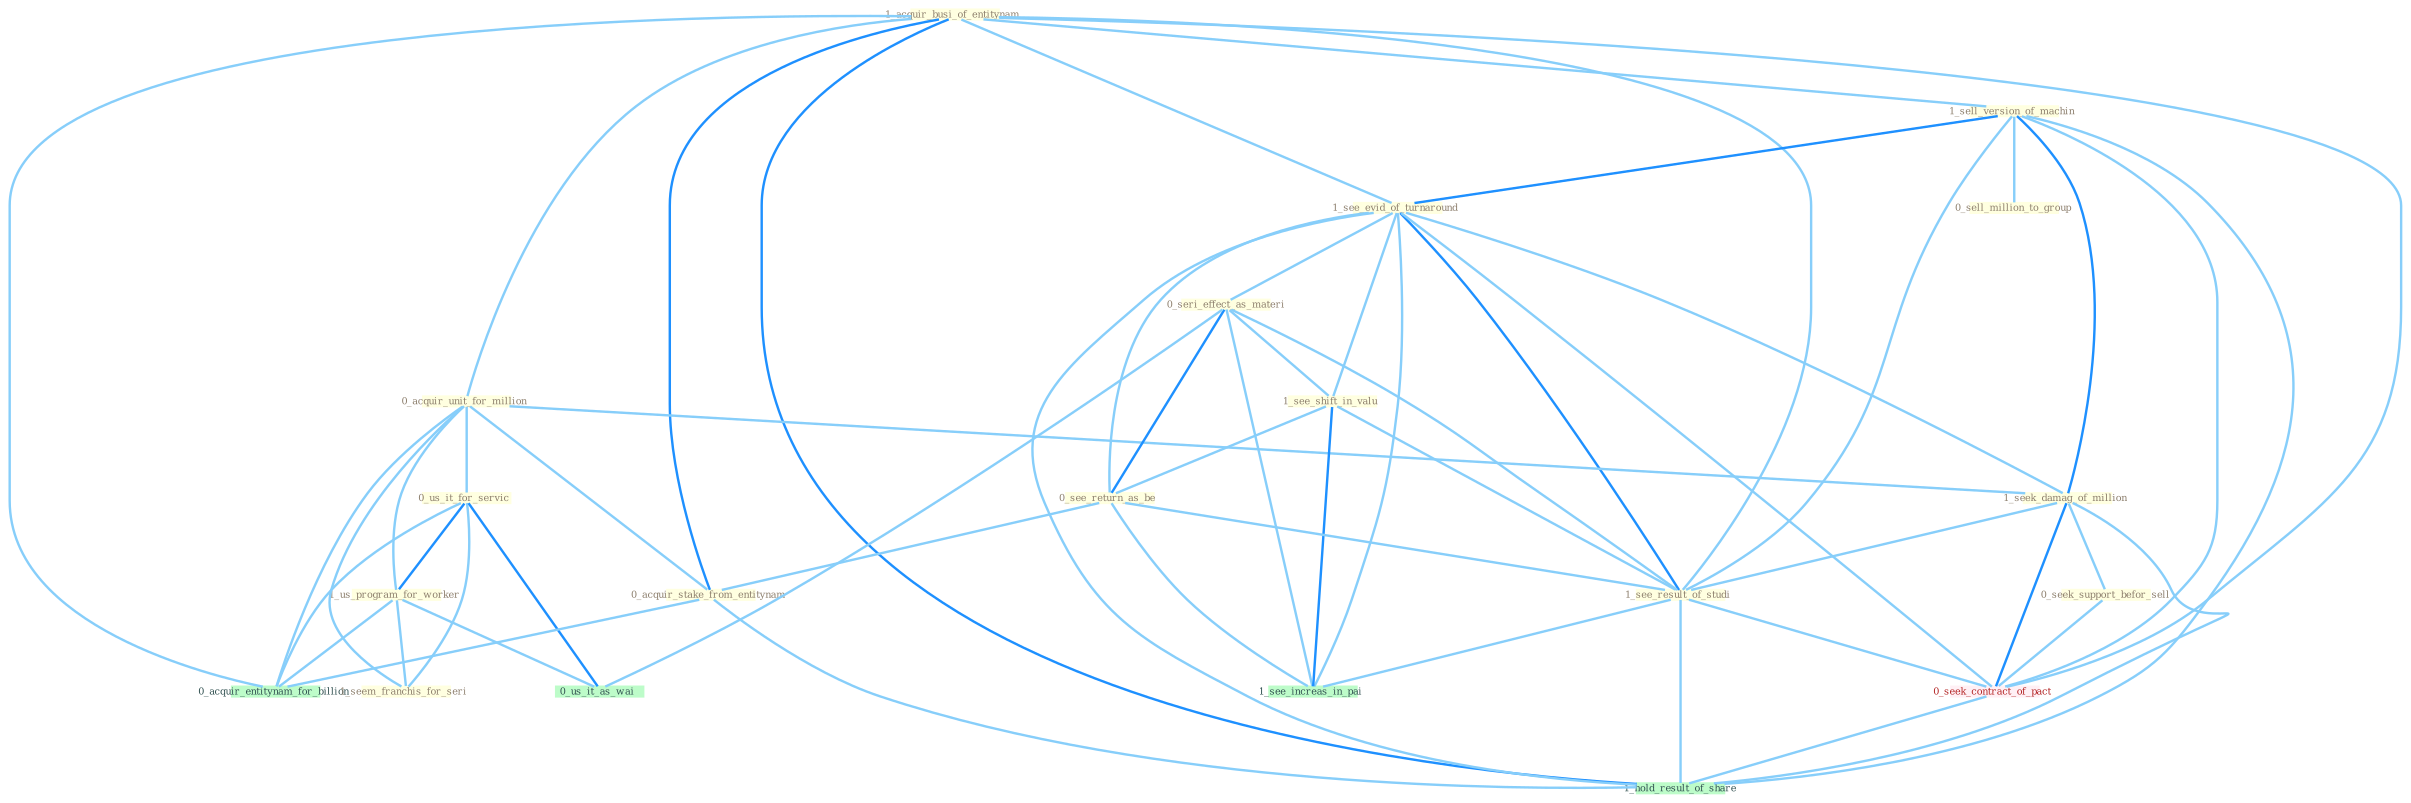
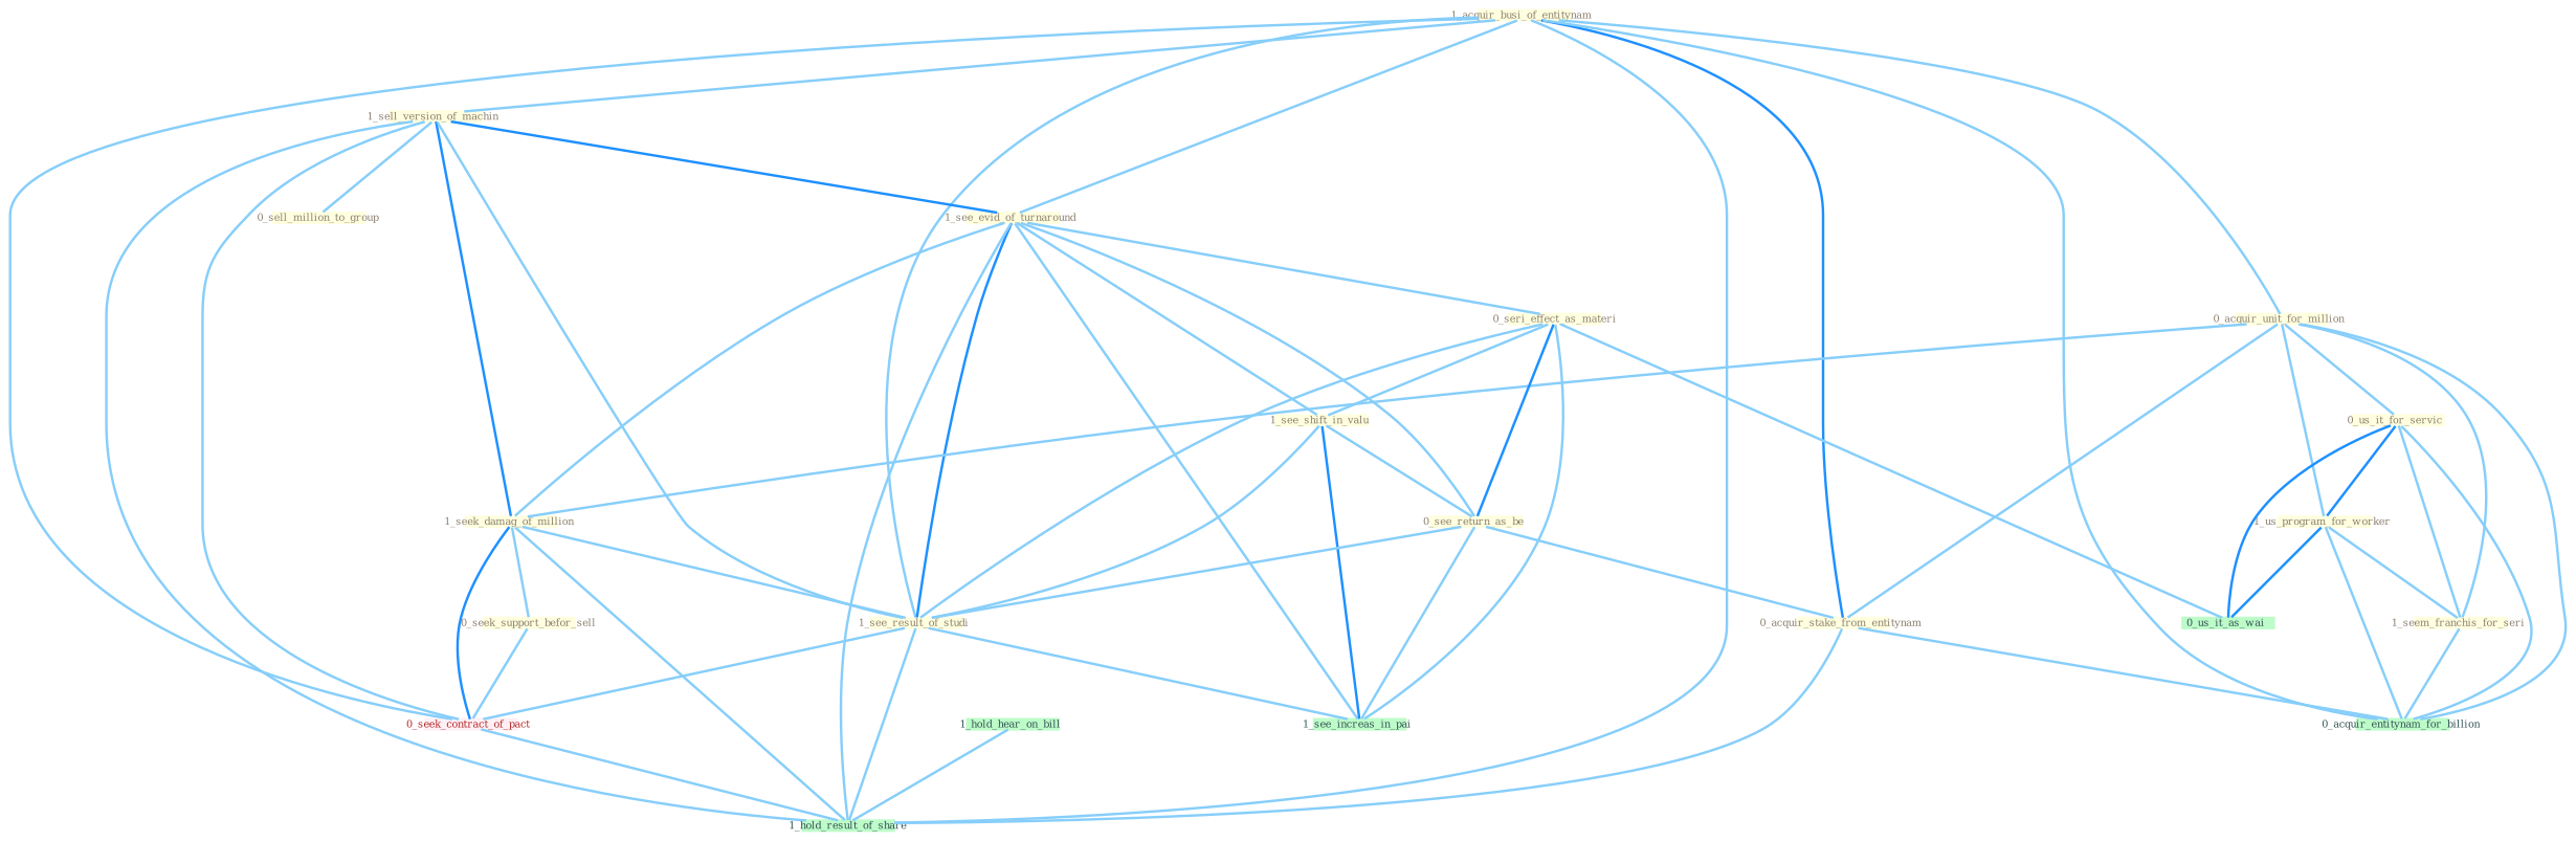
  graph {
    node [color="#ffffe0" fixedsize=true fontcolor="#8b7d6b" fontsize=4 shape=polygon style=filled]
    edge [color="#87cefa" w=1]
    "1_acquir_busi_of_entitynam " [height=.06 width=.5]
    "1_sell_version_of_machin " [height=.06 width=.5]
    "1_see_evid_of_turnaround " [height=.06 width=.5]
    "0_acquir_unit_for_million " [height=.06 width=.5]
    n5 [height=.06 label="0_seri_effect_as_materi" width=.5]
    "0_us_it_for_servic " [height=.06 width=.5]
    "1_us_program_for_worker " [height=.06 width=.5]
    "0_acquir_stake_from_entitynam " [height=.06 width=.5]
    "1_see_shift_in_valu " [height=.06 width=.5]
    "1_seem_franchis_for_seri " [height=.06 width=.5]
    "0_see_return_as_be " [height=.06 width=.5]
    "1_seek_damag_of_million " [height=.06 width=.5]
    n13 [height=.06 label="0_seek_support_befor_sell" width=.5]
    n14 [height=.06 label="0_sell_million_to_group" width=.5]
    "1_see_result_of_studi " [height=.06 width=.5]
    "0_seek_contract_of_pact " [color="#fff0f5" fontcolor="#b22222" height=.06 width=.5]
    "0_acquir_entitynam_for_billion " [color="#BDFCC9" fontcolor="#2f4f4f" height=.06 width=.5]
    n18 [color="#BDFCC9" fontcolor="#2f4f4f" height=.06 label="1_hold_result_of_share" width=.5]
    "1_see_increas_in_pai " [color="#BDFCC9" fontcolor="#2f4f4f" height=.06 width=.5]
    "0_us_it_as_wai " [color="#BDFCC9" fontcolor="#2f4f4f" height=.06 width=.5]
+   "1_hold_hear_on_bill " [color="#BDFCC9" fontcolor="#2f4f4f" height=.06 width=.5]
    subgraph sub_1 {
      "1_acquir_busi_of_entitynam "
      "1_sell_version_of_machin "
      "1_see_evid_of_turnaround "
      "0_acquir_unit_for_million "
      n5
      "0_us_it_for_servic "
      "1_us_program_for_worker "
      "0_acquir_stake_from_entitynam "
      "1_see_shift_in_valu "
      "1_seem_franchis_for_seri "
      "0_see_return_as_be "
      "1_seek_damag_of_million "
      n13
      n14
      "1_see_result_of_studi "
    }
    subgraph sub_2 {
      "0_seek_contract_of_pact "
    }
    "1_acquir_busi_of_entitynam " -- "1_sell_version_of_machin "
    "1_acquir_busi_of_entitynam " -- "1_see_evid_of_turnaround "
    "1_acquir_busi_of_entitynam " -- "0_acquir_unit_for_million "
    "1_acquir_busi_of_entitynam " -- "0_acquir_stake_from_entitynam " [color="#1e90ff" w=2]
    "1_acquir_busi_of_entitynam " -- "1_see_result_of_studi "
    "1_acquir_busi_of_entitynam " -- "0_seek_contract_of_pact "
    "1_acquir_busi_of_entitynam " -- "0_acquir_entitynam_for_billion "
-   "1_acquir_busi_of_entitynam " -- n18 [color="#1e90ff"]
+   "1_acquir_busi_of_entitynam " -- n18
    "1_sell_version_of_machin " -- "1_see_evid_of_turnaround " [color="#1e90ff"]
    "1_sell_version_of_machin " -- "1_seek_damag_of_million " [color="#1e90ff"]
    "1_sell_version_of_machin " -- n14
    "1_sell_version_of_machin " -- "1_see_result_of_studi "
    "1_sell_version_of_machin " -- "0_seek_contract_of_pact "
    "1_sell_version_of_machin " -- n18
    "1_see_evid_of_turnaround " -- n5
    "1_see_evid_of_turnaround " -- "1_see_shift_in_valu "
    "1_see_evid_of_turnaround " -- "0_see_return_as_be "
    "1_see_evid_of_turnaround " -- "1_seek_damag_of_million "
    "1_see_evid_of_turnaround " -- "1_see_result_of_studi " [color="#1e90ff" w=2]
-   "1_see_evid_of_turnaround " -- "0_seek_contract_of_pact "
    "1_see_evid_of_turnaround " -- n18
    "1_see_evid_of_turnaround " -- "1_see_increas_in_pai "
    "0_acquir_unit_for_million " -- "0_us_it_for_servic "
    "0_acquir_unit_for_million " -- "1_us_program_for_worker "
    "0_acquir_unit_for_million " -- "0_acquir_stake_from_entitynam "
    "0_acquir_unit_for_million " -- "1_seem_franchis_for_seri "
    "0_acquir_unit_for_million " -- "1_seek_damag_of_million "
    "0_acquir_unit_for_million " -- "0_acquir_entitynam_for_billion " [w=2]
    n5 -- "1_see_shift_in_valu "
    n5 -- "0_see_return_as_be " [color="#1e90ff" w=2]
    n5 -- "1_see_result_of_studi "
    n5 -- "1_see_increas_in_pai "
    n5 -- "0_us_it_as_wai "
    "0_us_it_for_servic " -- "1_us_program_for_worker " [color="#1e90ff" w=2]
    "0_us_it_for_servic " -- "1_seem_franchis_for_seri "
    "0_us_it_for_servic " -- "0_acquir_entitynam_for_billion "
    "0_us_it_for_servic " -- "0_us_it_as_wai " [color="#1e90ff" w=2]
    "1_us_program_for_worker " -- "1_seem_franchis_for_seri "
    "1_us_program_for_worker " -- "0_acquir_entitynam_for_billion "
-   "1_us_program_for_worker " -- "0_us_it_as_wai "
+   "1_us_program_for_worker " -- "0_us_it_as_wai " [color="#1e90ff"]
    "0_acquir_stake_from_entitynam " -- "0_acquir_entitynam_for_billion "
    "0_acquir_stake_from_entitynam " -- n18
    "1_see_shift_in_valu " -- "0_see_return_as_be "
    "1_see_shift_in_valu " -- "1_see_result_of_studi "
    "1_see_shift_in_valu " -- "1_see_increas_in_pai " [color="#1e90ff" w=2]
+   "1_seem_franchis_for_seri " -- "0_acquir_entitynam_for_billion "
    "0_see_return_as_be " -- "0_acquir_stake_from_entitynam "
    "0_see_return_as_be " -- "1_see_result_of_studi "
    "0_see_return_as_be " -- "1_see_increas_in_pai "
    "1_seek_damag_of_million " -- n13
    "1_seek_damag_of_million " -- "1_see_result_of_studi "
    "1_seek_damag_of_million " -- "0_seek_contract_of_pact " [color="#1e90ff" w=2]
    "1_seek_damag_of_million " -- n18
    n13 -- "0_seek_contract_of_pact "
    "1_see_result_of_studi " -- "0_seek_contract_of_pact "
    "1_see_result_of_studi " -- n18
    "1_see_result_of_studi " -- "1_see_increas_in_pai "
    "0_seek_contract_of_pact " -- n18
+   "1_hold_hear_on_bill " -- n18
  }
